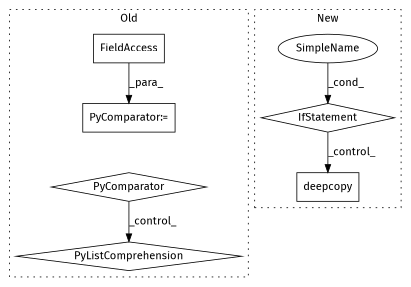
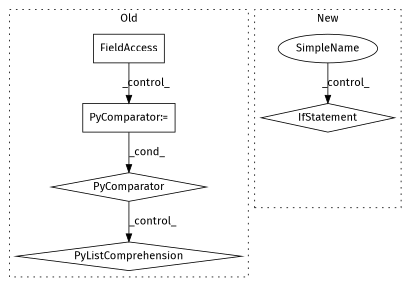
  digraph {
    fontname="Fira Sans"
    node [fontname="Fira Sans" l=27 s=10872 shape=diamond]
    edge [fontname="Fira Sans"]
    n1 [a=113 label=PyComparator]
    n2 [a=7 label="PyComparator:=" shape=box]
    n3 [a=109 l=106 label=PyListComprehension s=10801]
    n4 [a=22 l=11 label=FieldAccess s=10879 shape=box]
-   n5 [a=32 l="9,1" label=deepcopy s="13367,13393" shape=box]
    n6 [a=42 l=8 label=SimpleName s=13320 shape=ellipse]
    n7 [a=25 l="4,2" label=IfStatement s="13316,13328"]
    subgraph cluster_1 {
      label=Old
      style=dotted
      n1
      n2
      n3
      n4
    }
    subgraph cluster_2 {
      label=New
      style=dotted
-     n5
      n6
      n7
    }
    n1 -> n3 [label=_control_]
-   n4 -> n2 [label=_para_]
-   n6 -> n7 [label=_cond_]
-   n7 -> n5 [label=_control_]
+   n2 -> n1 [label=_cond_]
+   n4 -> n2 [label=_control_]
+   n6 -> n7 [label=_control_]
  }
